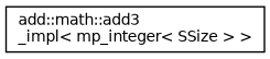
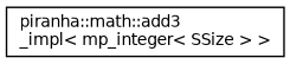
  digraph {
    rankdir=LR
-   n1 [color=black fillcolor=white fontname=Helvetica fontsize=10 height=0.2 label="add::math::add3\l_impl\< mp_integer\< SSize \> \>" shape=record style=filled width=0.4]
+   n1 [color=black fillcolor=white fontname=Helvetica fontsize=10 height=0.2 label="piranha::math::add3\l_impl\< mp_integer\< SSize \> \>" shape=record style=filled width=0.4]
  }
